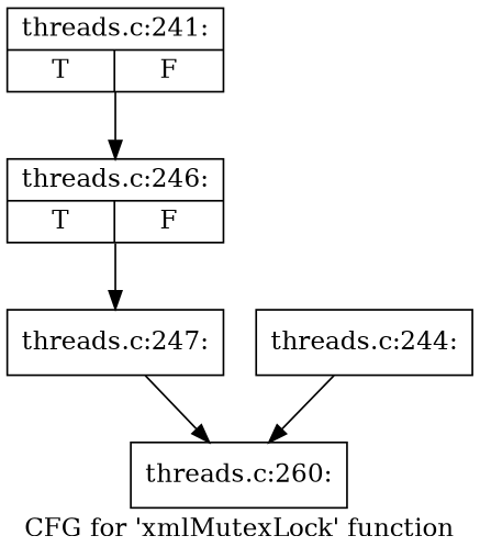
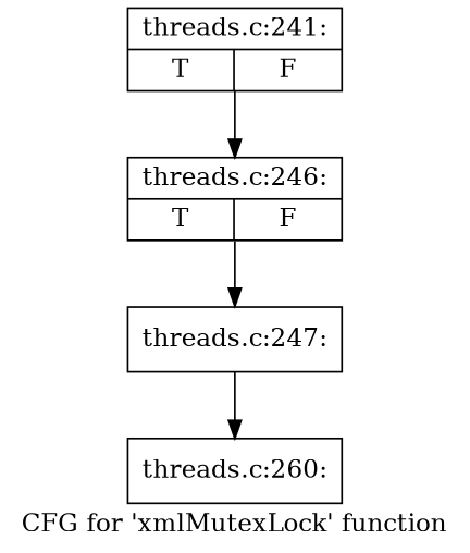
  digraph {
    label="CFG for 'xmlMutexLock' function"
    node [shape=record]
    n1 [label="{threads.c:241:|{<s0>T|<s1>F}}"]
    n2 [label="{threads.c:246:|{<s0>T|<s1>F}}"]
-   n3 [label="{threads.c:244:}"]
    n4 [label="{threads.c:260:}"]
    n5 [label="{threads.c:247:}"]
    n1 -> n2
    n2 -> n5
-   n3 -> n4
    n5 -> n4
  }
